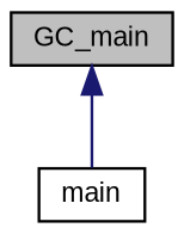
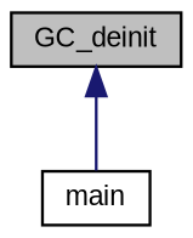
  digraph {
    rankdir=TB
    fontname="Liberation Sans"
    node [color=black fontname="Liberation Sans" fontsize=10 shape=record style=filled]
-   n1 [fillcolor=grey75 fontcolor=black height=0.2 label=GC_main width=0.4]
+   n1 [fillcolor=grey75 fontcolor=black height=0.2 label=GC_deinit width=0.4]
    n2 [fillcolor=white height=0.2 label=main width=0.4]
    n1 -> n2 [color=midnightblue dir=back fontname="Liberation Sans" fontsize=10 labelfontname=Helvetica labelfontsize=10 style=solid]
  }
